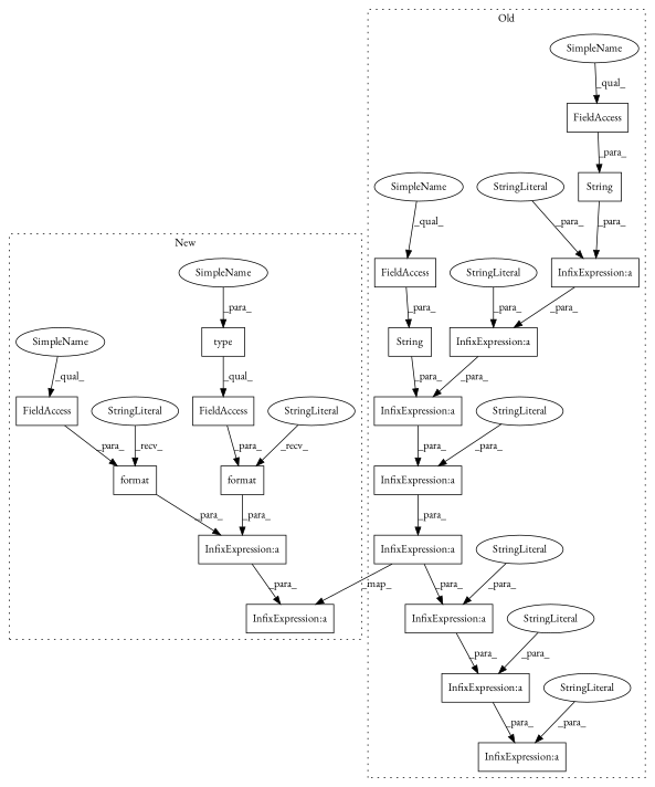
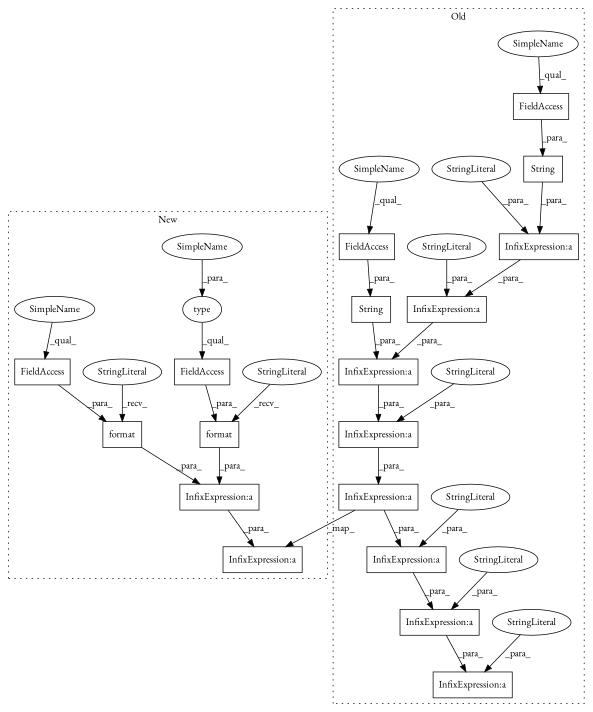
  digraph {
    fontname="EB Garamond"
    node [a=27 l=3 s=16151 shape=box fontname="EB Garamond"]
    edge [fontname="EB Garamond"]
    n1 [a=32 l="7,1" label=String s="16144,16163"]
    n2 [label="InfixExpression:a" s=16165]
    n3 [a=45 l=19 label=StringLiteral s=16168 shape=ellipse]
    n4 [label="InfixExpression:a" s=16141]
    n5 [label="InfixExpression:a" s=16218]
    n6 [a=45 l=36 label=StringLiteral s=16105 shape=ellipse]
    n7 [a=45 l=19 label=StringLiteral s=16221 shape=ellipse]
    n8 [a=22 l=12 label=FieldAccess]
    n9 [label="InfixExpression:a" s=16188]
    n10 [label="InfixExpression:a" s=16392]
    n11 [label="InfixExpression:a" s=16336]
    n12 [label="InfixExpression:a" s=16276]
    n13 [a=45 l=18 label=StringLiteral s=16339 shape=ellipse]
    n14 [a=32 l="7,1" label=String s="16191,16216"]
    n15 [a=22 l=18 label=FieldAccess s=16198]
    n16 [label="InfixExpression:a" s=16241]
    n17 [a=45 l=20 label=StringLiteral s=16279 shape=ellipse]
    n18 [a=45 l=14 label=StringLiteral s=16395 shape=ellipse]
    n19 [a=42 l=4 label=SimpleName s=16198 shape=ellipse]
    n20 [a=42 l=4 label=SimpleName shape=ellipse]
-   n21 [a=32 l="5,1" label=type s="15962,15971"]
+   n21 [a=32 l="5,1" label=type s="15962,15971" shape=ellipse]
    n22 [a=22 l=19 label=FieldAccess s=15962]
    n23 [a=22 l=17 label=FieldAccess s=16014]
    n24 [a=32 l="7,1" label=format s="16007,16031"]
    n25 [a=45 l=21 label=StringLiteral s=15985 shape=ellipse]
    n26 [label="InfixExpression:a" s=15982]
    n27 [label="InfixExpression:a" s=16033]
    n28 [a=32 l="7,1" label=format s="15955,15981"]
    n29 [a=45 l=5 label=StringLiteral s=15949 shape=ellipse]
    n30 [a=42 l=4 label=SimpleName s=15967 shape=ellipse]
    n31 [a=42 l=4 label=SimpleName s=16014 shape=ellipse]
    subgraph cluster_1 {
      label=Old
      style=dotted
      n1
      n2
      n3
      n4
      n5
      n6
      n7
      n8
      n9
      n10
      n11
      n12
      n13
      n14
      n15
      n16
      n17
      n18
      n19
      n20
    }
    subgraph cluster_2 {
      label=New
      style=dotted
      n21
      n22
      n23
      n24
      n25
      n26
      n27
      n28
      n29
      n30
      n31
    }
    n1 -> n4 [label=_para_]
    n2 -> n9 [label=_para_]
    n3 -> n2 [label=_para_]
    n4 -> n2 [label=_para_]
    n5 -> n16 [label=_para_]
    n6 -> n4 [label=_para_]
    n7 -> n5 [label=_para_]
    n8 -> n1 [label=_para_]
    n9 -> n5 [label=_para_]
    n11 -> n10 [label=_para_]
    n12 -> n11 [label=_para_]
    n13 -> n11 [label=_para_]
    n14 -> n9 [label=_para_]
    n15 -> n14 [label=_para_]
    n16 -> n12 [label=_para_]
    n16 -> n27 [label=_map_]
    n17 -> n12 [label=_para_]
    n18 -> n10 [label=_para_]
    n19 -> n15 [label=_qual_]
    n20 -> n8 [label=_qual_]
    n21 -> n22 [label=_qual_]
    n22 -> n28 [label=_para_]
    n23 -> n24 [label=_para_]
    n24 -> n26 [label=_para_]
    n25 -> n24 [label=_recv_]
    n26 -> n27 [label=_para_]
    n28 -> n26 [label=_para_]
    n29 -> n28 [label=_recv_]
    n30 -> n21 [label=_para_]
    n31 -> n23 [label=_qual_]
  }
